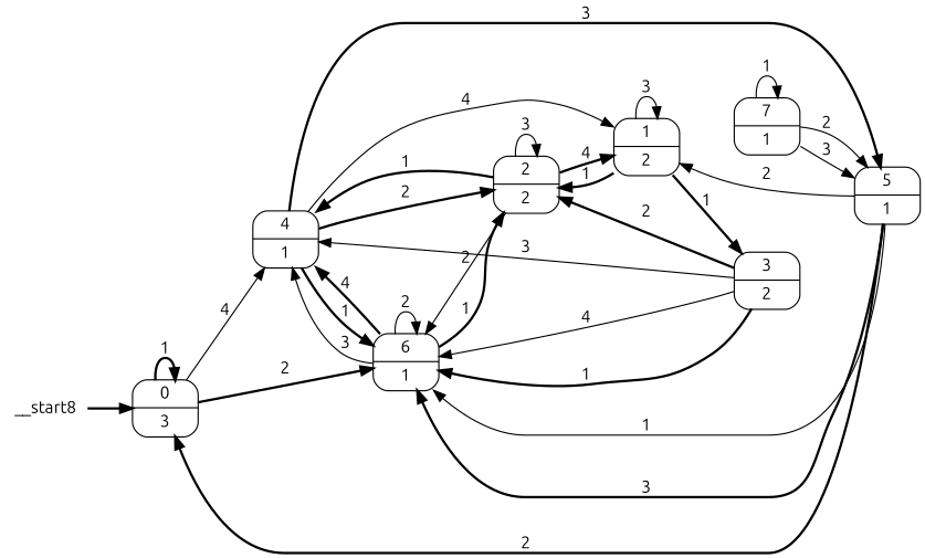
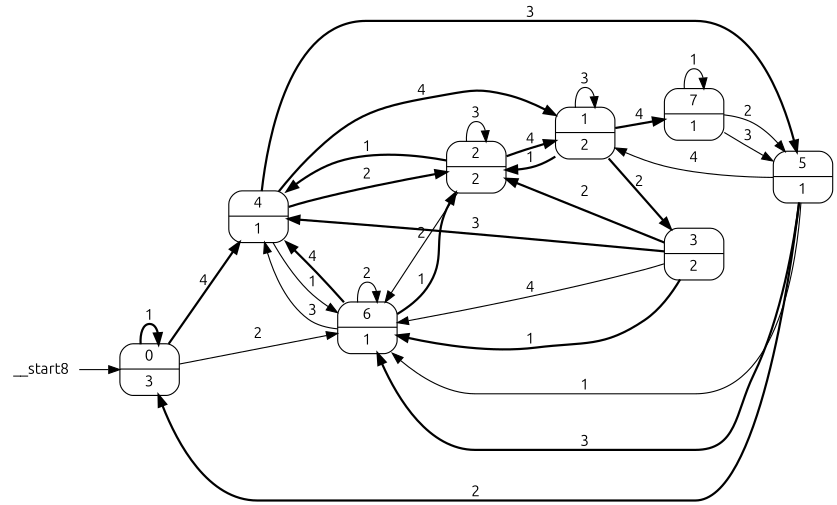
  digraph {
    fontname=Ubuntu
    rankdir=LR
    node [fontname=Ubuntu shape=record style=rounded]
    edge [fontname=Ubuntu style=bold]
    n1 [label="0|3"]
    n2 [label="4|1"]
    n3 [label="6|1"]
    n4 [label="5|1"]
    n5 [label="1|2"]
    n6 [label="2|2"]
    n7 [label="3|2"]
    n8 [label="7|1"]
    n9 [label=__start8 shape=none style=""]
    n1 -> n1 [label=1]
-   n1 -> n2 [label=4 style=solid]
-   n1 -> n3 [label=2]
-   n2 -> n3 [label=1]
+   n1 -> n2 [label=4]
+   n1 -> n3 [label=2 style=solid]
+   n2 -> n3 [label=1 style=solid]
    n2 -> n4 [label=3]
-   n2 -> n5 [label=4 style=solid]
+   n2 -> n5 [label=4]
    n2 -> n6 [label=2]
    n3 -> n2 [label=3 style=solid]
    n3 -> n2 [label=4]
    n3 -> n3 [label=2 style=solid]
    n3 -> n6 [label=1]
    n4 -> n1 [label=2]
    n4 -> n3 [label=1 style=solid]
    n4 -> n3 [label=3]
-   n4 -> n5 [label=2 style=solid]
+   n4 -> n5 [label=4 style=solid]
    n5 -> n5 [label=3 style=solid]
    n5 -> n6 [label=1]
-   n5 -> n7 [label=1]
+   n5 -> n7 [label=2]
+   n5 -> n8 [label=4]
    n6 -> n2 [label=1]
    n6 -> n3 [label=2 style=solid]
    n6 -> n5 [label=4]
    n6 -> n6 [label=3 style=solid]
-   n7 -> n2 [label=3 style=solid]
+   n7 -> n2 [label=3]
    n7 -> n3 [label=1]
    n7 -> n3 [label=4 style=solid]
    n7 -> n6 [label=2]
    n8 -> n4 [label=2 style=solid]
    n8 -> n4 [label=3 style=solid]
    n8 -> n8 [label=1 style=solid]
-   n9 -> n1
+   n9 -> n1 [style=solid]
  }
